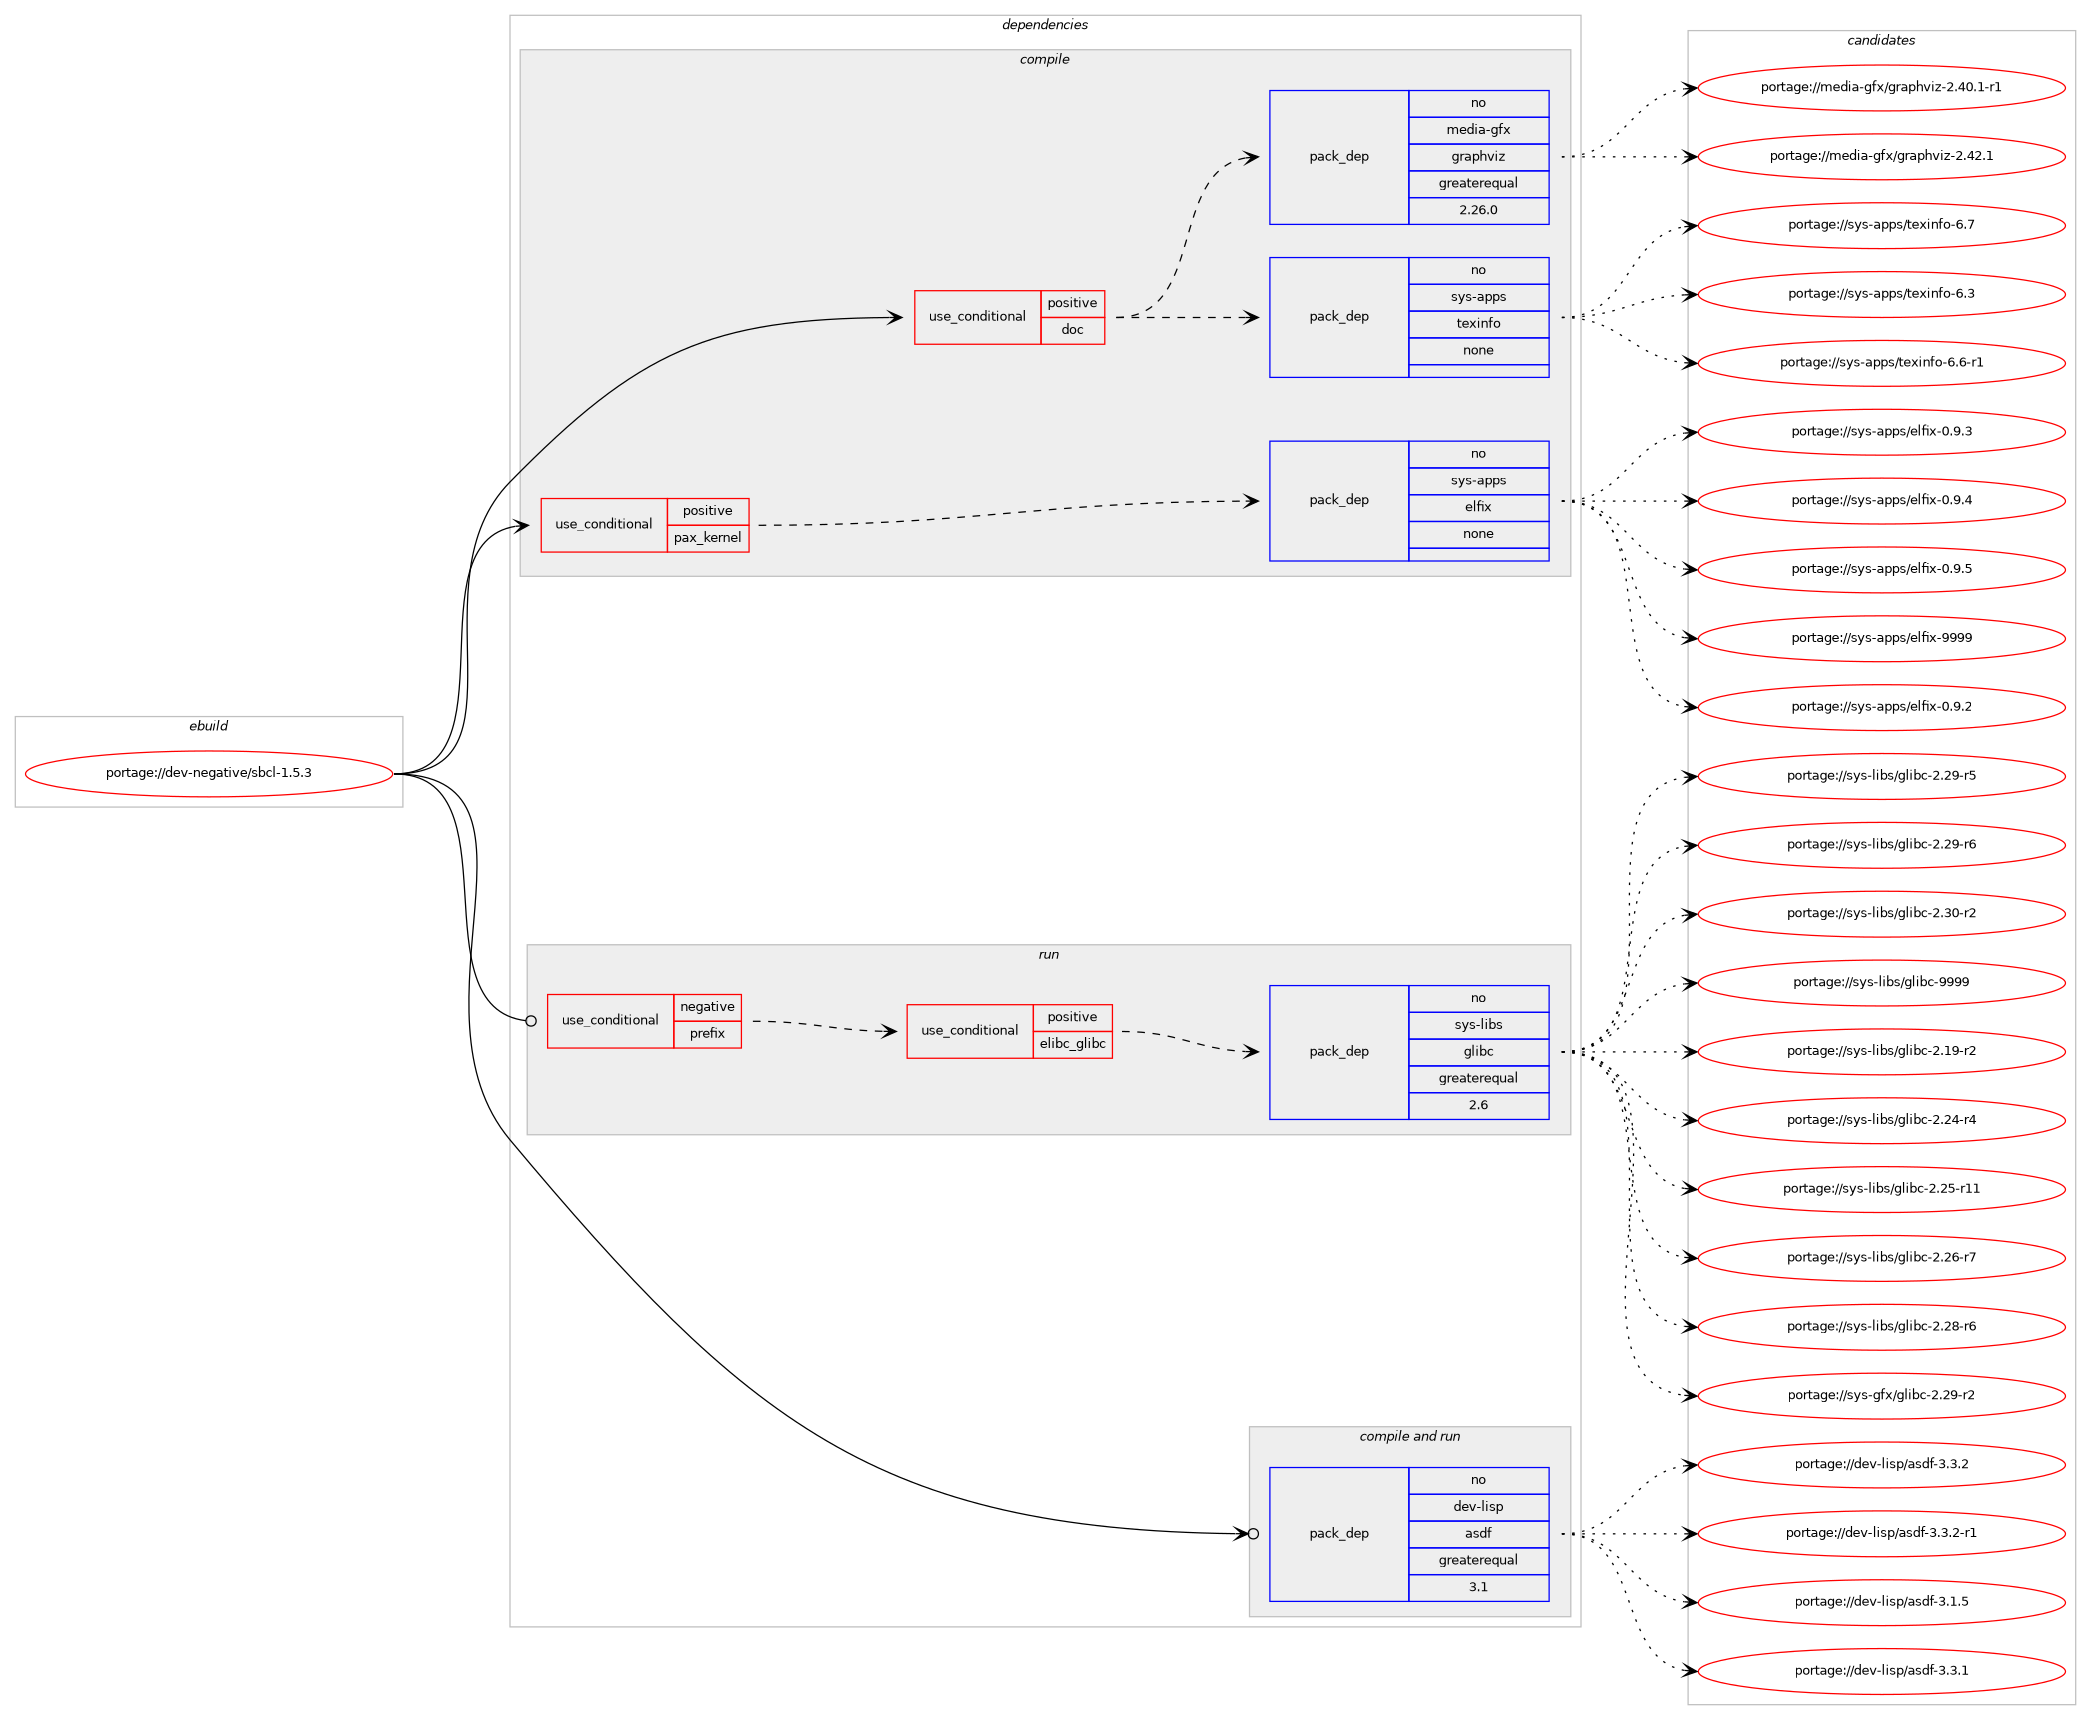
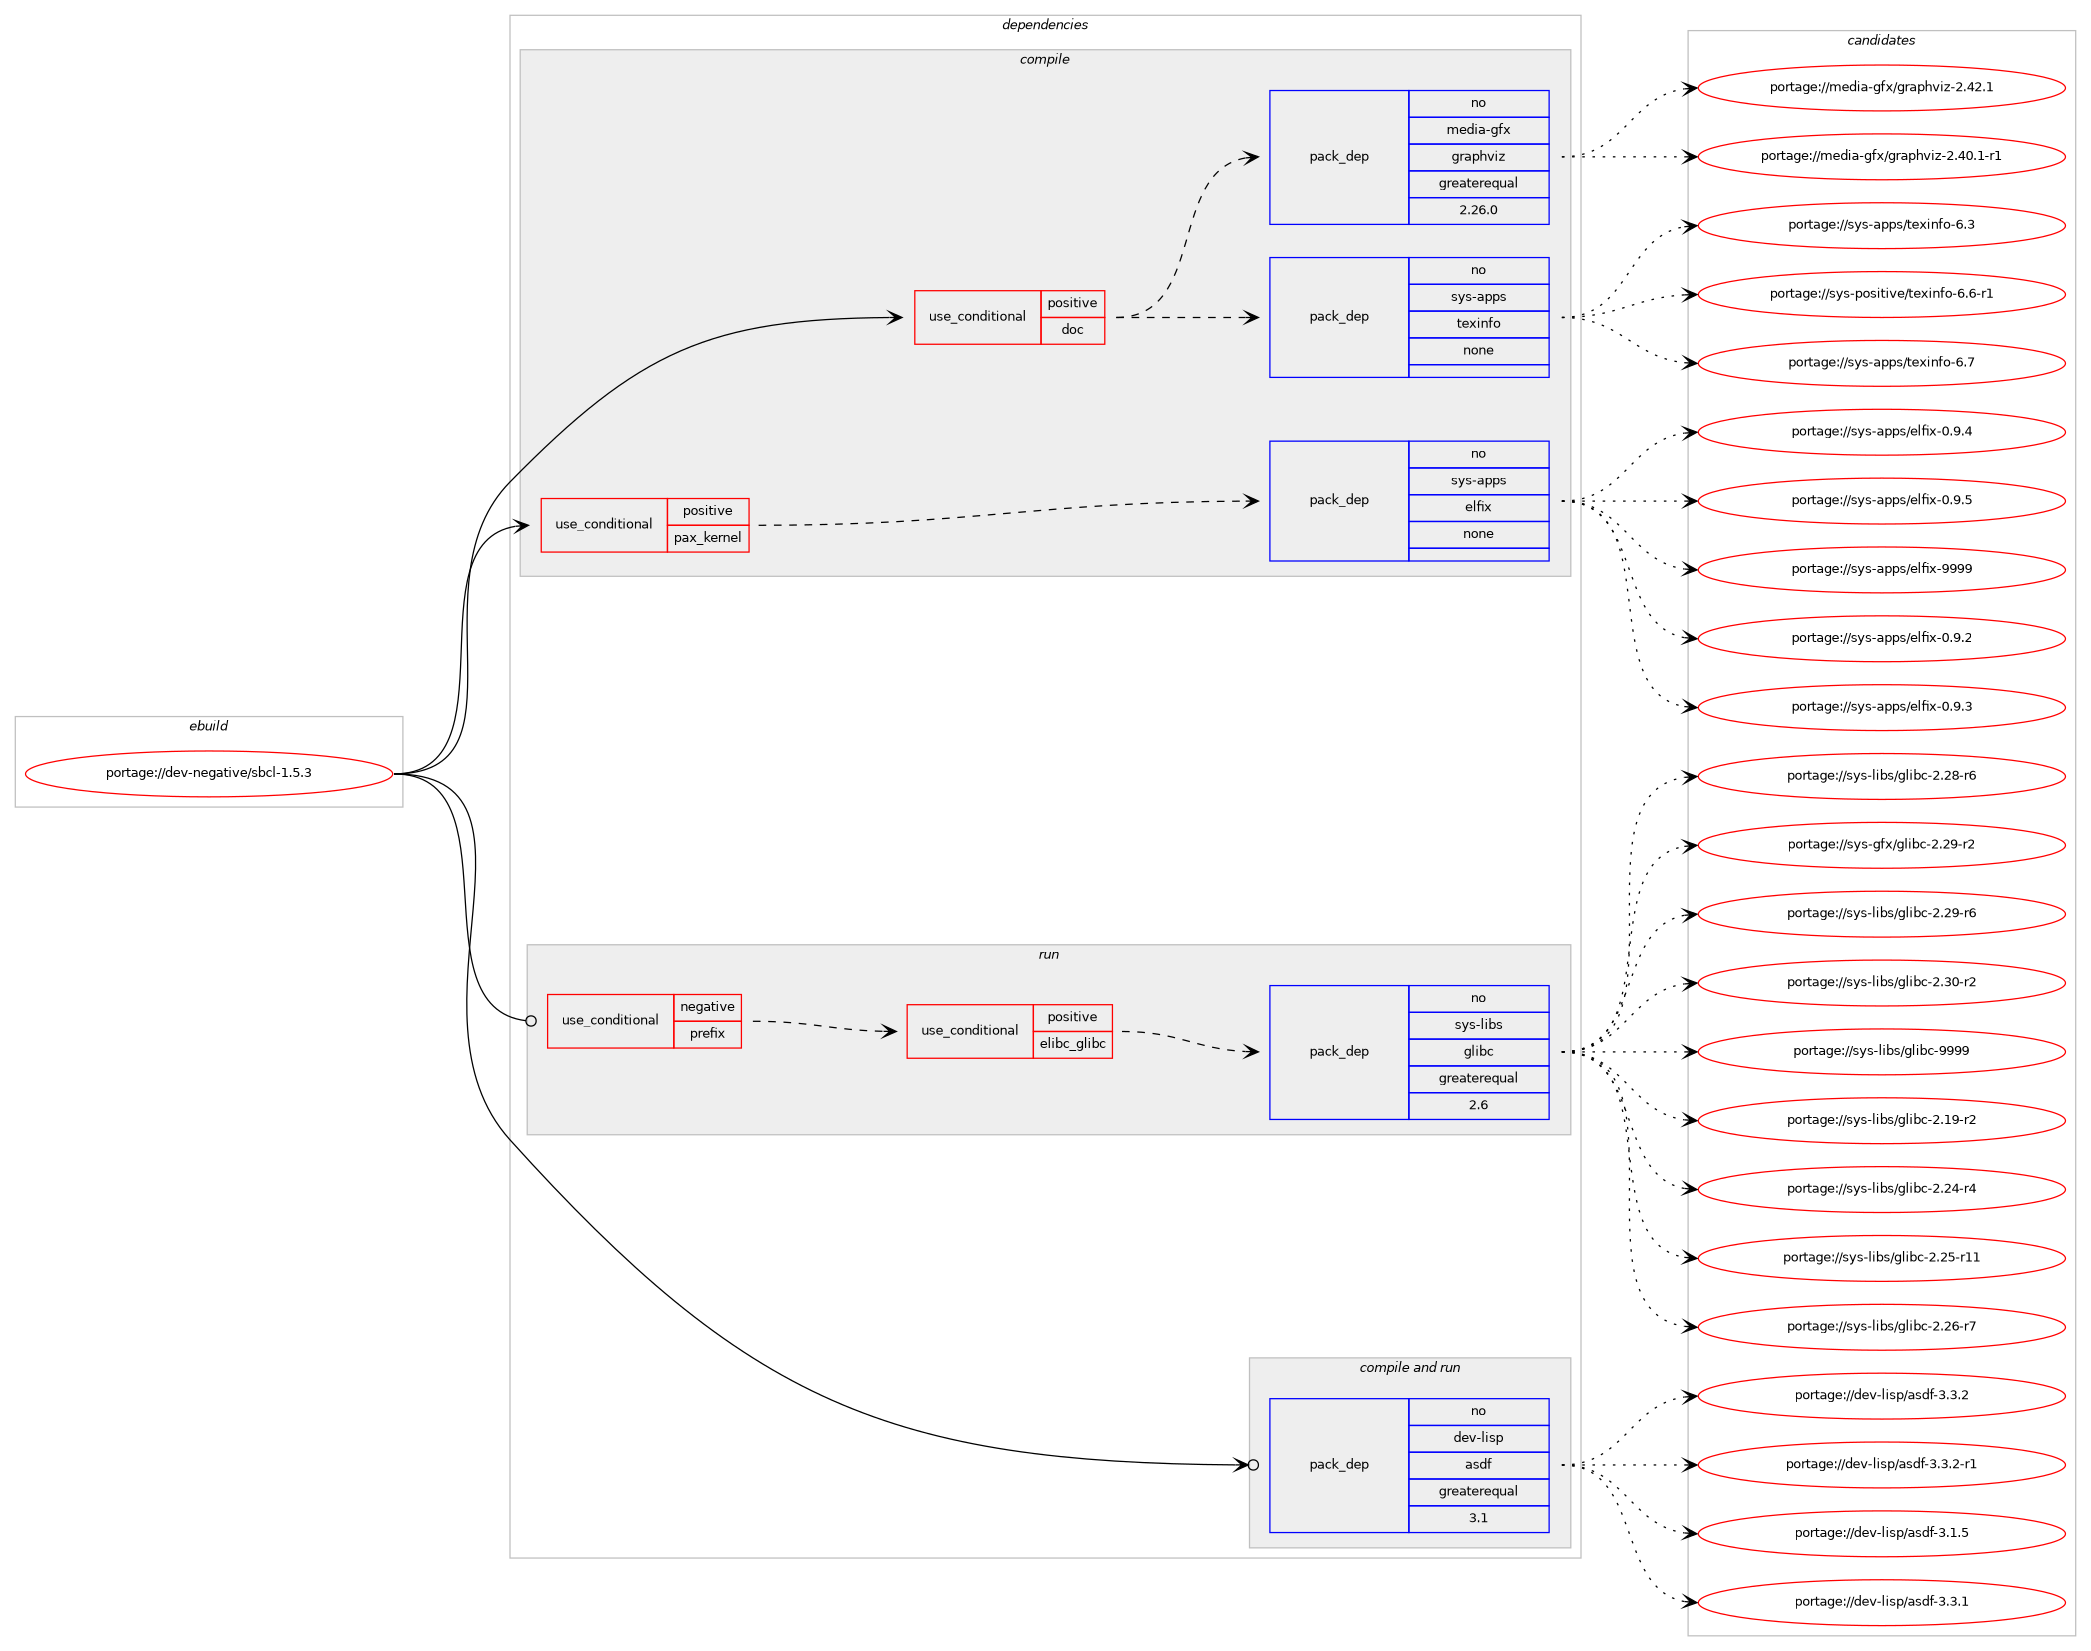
  digraph {
    compound=true
    concentrate=true
    fontname=Helvetica
    fontsize=10
    newrank=true
    rankdir=LR
    ranksep=1.5
    node [color=red fontname=Helvetica fontsize=10]
    edge [arrowhead=vee headport=w style=dotted tailport=e weight=100]
    n1 [label="portage://dev-negative/sbcl-1.5.3" width=4]
    n2 [color=blue label=<<TABLE BORDER="0" CELLBORDER="1" CELLSPACING="0" CELLPADDING="4" WIDTH="220"><TR><TD ROWSPAN="6" CELLPADDING="30">pack_dep</TD></TR><TR><TD WIDTH="110">no</TD></TR><TR><TD>sys-apps</TD></TR><TR><TD>texinfo</TD></TR><TR><TD>none</TD></TR><TR><TD></TD></TR></TABLE>> shape=none]
    n3 [color=blue label=<<TABLE BORDER="0" CELLBORDER="1" CELLSPACING="0" CELLPADDING="4" WIDTH="220"><TR><TD ROWSPAN="6" CELLPADDING="30">pack_dep</TD></TR><TR><TD WIDTH="110">no</TD></TR><TR><TD>media-gfx</TD></TR><TR><TD>graphviz</TD></TR><TR><TD>greaterequal</TD></TR><TR><TD>2.26.0</TD></TR></TABLE>> shape=none]
    n4 [label=<<TABLE BORDER="0" CELLBORDER="1" CELLSPACING="0" CELLPADDING="4"><TR><TD ROWSPAN="3" CELLPADDING="10">use_conditional</TD></TR><TR><TD>positive</TD></TR><TR><TD>doc</TD></TR></TABLE>> shape=none]
    n5 [color=blue label=<<TABLE BORDER="0" CELLBORDER="1" CELLSPACING="0" CELLPADDING="4" WIDTH="220"><TR><TD ROWSPAN="6" CELLPADDING="30">pack_dep</TD></TR><TR><TD WIDTH="110">no</TD></TR><TR><TD>sys-apps</TD></TR><TR><TD>elfix</TD></TR><TR><TD>none</TD></TR><TR><TD></TD></TR></TABLE>> shape=none]
    n6 [label=<<TABLE BORDER="0" CELLBORDER="1" CELLSPACING="0" CELLPADDING="4"><TR><TD ROWSPAN="3" CELLPADDING="10">use_conditional</TD></TR><TR><TD>positive</TD></TR><TR><TD>pax_kernel</TD></TR></TABLE>> shape=none]
    n7 [color=blue label=<<TABLE BORDER="0" CELLBORDER="1" CELLSPACING="0" CELLPADDING="4" WIDTH="220"><TR><TD ROWSPAN="6" CELLPADDING="30">pack_dep</TD></TR><TR><TD WIDTH="110">no</TD></TR><TR><TD>dev-lisp</TD></TR><TR><TD>asdf</TD></TR><TR><TD>greaterequal</TD></TR><TR><TD>3.1</TD></TR></TABLE>> shape=none]
    n8 [color=blue label=<<TABLE BORDER="0" CELLBORDER="1" CELLSPACING="0" CELLPADDING="4" WIDTH="220"><TR><TD ROWSPAN="6" CELLPADDING="30">pack_dep</TD></TR><TR><TD WIDTH="110">no</TD></TR><TR><TD>sys-libs</TD></TR><TR><TD>glibc</TD></TR><TR><TD>greaterequal</TD></TR><TR><TD>2.6</TD></TR></TABLE>> shape=none]
    n9 [label=<<TABLE BORDER="0" CELLBORDER="1" CELLSPACING="0" CELLPADDING="4"><TR><TD ROWSPAN="3" CELLPADDING="10">use_conditional</TD></TR><TR><TD>positive</TD></TR><TR><TD>elibc_glibc</TD></TR></TABLE>> shape=none]
    n10 [label=<<TABLE BORDER="0" CELLBORDER="1" CELLSPACING="0" CELLPADDING="4"><TR><TD ROWSPAN="3" CELLPADDING="10">use_conditional</TD></TR><TR><TD>negative</TD></TR><TR><TD>prefix</TD></TR></TABLE>> shape=none]
    n11 [label="portage://sys-apps/texinfo-6.3" width=4]
-   n12 [label="portage://sys-apps/texinfo-6.6-r1" width=4]
+   n12 [label="portage://sys-positive/texinfo-6.6-r1" width=4]
    n13 [label="portage://sys-apps/texinfo-6.7" width=4]
    n14 [label="portage://media-gfx/graphviz-2.40.1-r1" width=4]
    n15 [label="portage://media-gfx/graphviz-2.42.1" width=4]
    n16 [label="portage://sys-apps/elfix-0.9.2" width=4]
    n17 [label="portage://sys-apps/elfix-0.9.3" width=4]
    n18 [label="portage://sys-apps/elfix-0.9.4" width=4]
    n19 [label="portage://sys-apps/elfix-0.9.5" width=4]
    n20 [label="portage://sys-apps/elfix-9999" width=4]
    n21 [label="portage://dev-lisp/asdf-3.1.5" width=4]
    n22 [label="portage://dev-lisp/asdf-3.3.1" width=4]
    n23 [label="portage://dev-lisp/asdf-3.3.2" width=4]
    n24 [label="portage://dev-lisp/asdf-3.3.2-r1" width=4]
    n25 [label="portage://sys-libs/glibc-2.19-r2" width=4]
    n26 [label="portage://sys-libs/glibc-2.24-r4" width=4]
    n27 [label="portage://sys-libs/glibc-2.25-r11" width=4]
    n28 [label="portage://sys-libs/glibc-2.26-r7" width=4]
    n29 [label="portage://sys-libs/glibc-2.28-r6" width=4]
    n30 [label="portage://sys-gfx/glibc-2.29-r2" width=4]
-   n31 [label="portage://sys-libs/glibc-2.29-r5" width=4]
    n32 [label="portage://sys-libs/glibc-2.29-r6" width=4]
    n33 [label="portage://sys-libs/glibc-2.30-r2" width=4]
    n34 [label="portage://sys-libs/glibc-9999" width=4]
    subgraph cluster_1 {
      color=gray
      label=<<i>ebuild</i>>
      rank=same
      n1
    }
    subgraph cluster_2 {
      color=gray
      label=<<i>dependencies</i>>
      subgraph cluster_3 {
        color=gray
        fillcolor="#eeeeee"
        label=<<i>compile</i>>
        style=filled
        subgraph sub_4 {
          color=gray
          fillcolor="#eeeeee"
          label=<<i>compile</i>>
          style=filled
          n4
          subgraph sub_5 {
            color=gray
            fillcolor="#eeeeee"
            label=<<i>compile</i>>
            style=filled
            n2
          }
          subgraph sub_6 {
            color=gray
            fillcolor="#eeeeee"
            label=<<i>compile</i>>
            style=filled
            n3
          }
        }
        subgraph sub_7 {
          color=gray
          fillcolor="#eeeeee"
          label=<<i>compile</i>>
          style=filled
          n6
          subgraph sub_8 {
            color=gray
            fillcolor="#eeeeee"
            label=<<i>compile</i>>
            style=filled
            n5
          }
        }
      }
      subgraph cluster_9 {
        color=gray
        fillcolor="#eeeeee"
        label=<<i>compile and run</i>>
        style=filled
        subgraph sub_10 {
          color=gray
          fillcolor="#eeeeee"
          label=<<i>compile and run</i>>
          style=filled
          n7
        }
      }
      subgraph cluster_11 {
        color=gray
        fillcolor="#eeeeee"
        label=<<i>run</i>>
        style=filled
        subgraph sub_12 {
          color=gray
          fillcolor="#eeeeee"
          label=<<i>run</i>>
          style=filled
          n10
          subgraph sub_13 {
            color=gray
            fillcolor="#eeeeee"
            label=<<i>run</i>>
            style=filled
            n9
            subgraph sub_14 {
              color=gray
              fillcolor="#eeeeee"
              label=<<i>run</i>>
              style=filled
              n8
            }
          }
        }
      }
    }
    subgraph cluster_15 {
      color=gray
      label=<<i>candidates</i>>
      rank=same
      subgraph sub_16 {
        color=black
        label=<<i>candidates</i>>
        nodesep=1
        rank=same
        n11
        n12
        n13
      }
      subgraph sub_17 {
        color=black
        label=<<i>candidates</i>>
        nodesep=1
        rank=same
        n14
        n15
      }
      subgraph sub_18 {
        color=black
        label=<<i>candidates</i>>
        nodesep=1
        rank=same
        n16
        n17
        n18
        n19
        n20
      }
      subgraph sub_19 {
        color=black
        label=<<i>candidates</i>>
        nodesep=1
        rank=same
        n21
        n22
        n23
        n24
      }
      subgraph sub_20 {
        color=black
        label=<<i>candidates</i>>
        nodesep=1
        rank=same
        n25
        n26
        n27
        n28
        n29
        n30
-       n31
        n32
        n33
        n34
      }
    }
    n1 -> n4 [style=solid weight=20]
    n1 -> n6 [style=solid weight=20]
    n1 -> n7 [arrowhead=odotvee style=solid weight=20]
    n1 -> n10 [arrowhead=odot style=solid weight=20]
    n2 -> n11
    n2 -> n12
    n2 -> n13
    n3 -> n14
    n3 -> n15
    n4 -> n2 [style=dashed weight=20]
    n4 -> n3 [style=dashed weight=20]
    n5 -> n16
    n5 -> n17
    n5 -> n18
    n5 -> n19
    n5 -> n20
    n6 -> n5 [style=dashed weight=20]
    n7 -> n21
    n7 -> n22
    n7 -> n23
    n7 -> n24
    n8 -> n25
    n8 -> n26
    n8 -> n27
    n8 -> n28
    n8 -> n29
    n8 -> n30
-   n8 -> n31
    n8 -> n32
    n8 -> n33
    n8 -> n34
    n9 -> n8 [style=dashed weight=20]
    n10 -> n9 [style=dashed weight=20]
  }
